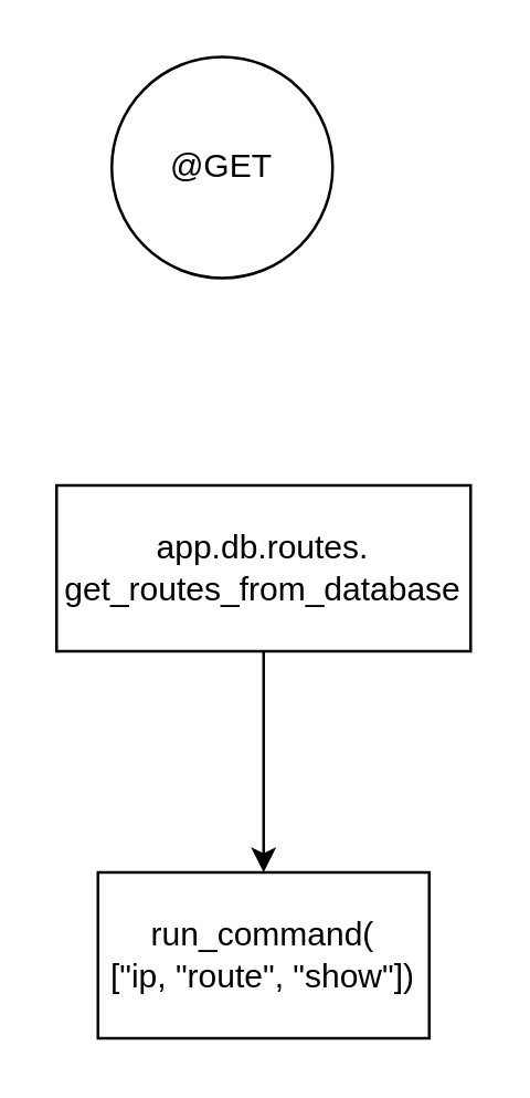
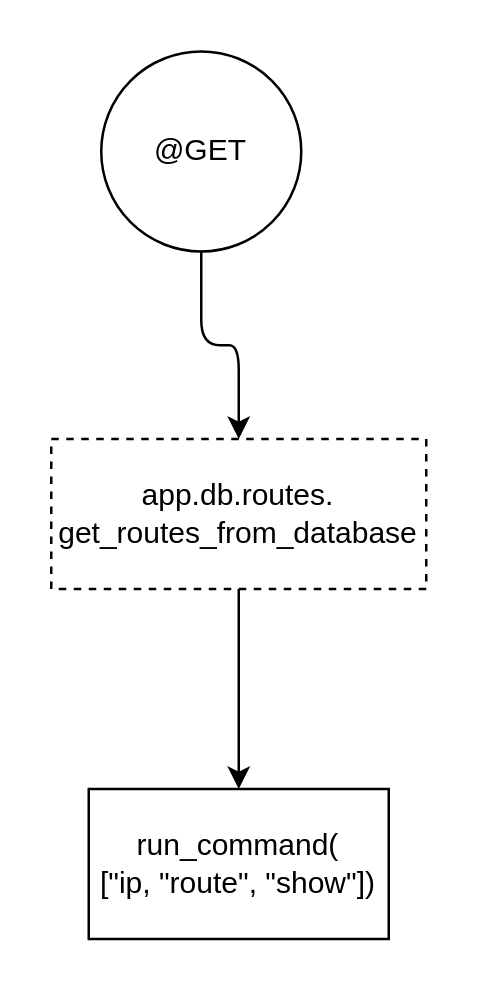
  <mxCell id="0" />
  <mxCell id="1" parent="0" />
+ <mxCell id="2" value="" style="edgeStyle=orthogonalEdgeStyle;html=1;" parent="1" source="3" target="5" edge="1"><mxGeometry relative="1" as="geometry" /></mxCell>
  <mxCell id="3" value="@GET" style="ellipse;whiteSpace=wrap;html=1;" parent="1" vertex="1"><mxGeometry x="40" y="20" width="80" height="80" as="geometry" /></mxCell>
  <mxCell id="4" value="" style="edgeStyle=none;html=1;" parent="1" source="5" target="6" edge="1"><mxGeometry relative="1" as="geometry" /></mxCell>
- <mxCell id="5" value="app.db.routes.&lt;br&gt;get_routes_from_database" style="whiteSpace=wrap;html=1;align=center;" parent="1" vertex="1"><mxGeometry x="20" y="175" width="150" height="60" as="geometry" /></mxCell>
+ <mxCell id="5" value="app.db.routes.&lt;br&gt;get_routes_from_database" style="whiteSpace=wrap;html=1;align=center;dashed=1;" parent="1" vertex="1"><mxGeometry x="20" y="175" width="150" height="60" as="geometry" /></mxCell>
  <mxCell id="6" value="run_command(&lt;br&gt;[&quot;ip, &quot;route&quot;, &quot;show&quot;])" style="whiteSpace=wrap;html=1;" parent="1" vertex="1"><mxGeometry x="35" y="315" width="120" height="60" as="geometry" /></mxCell>
